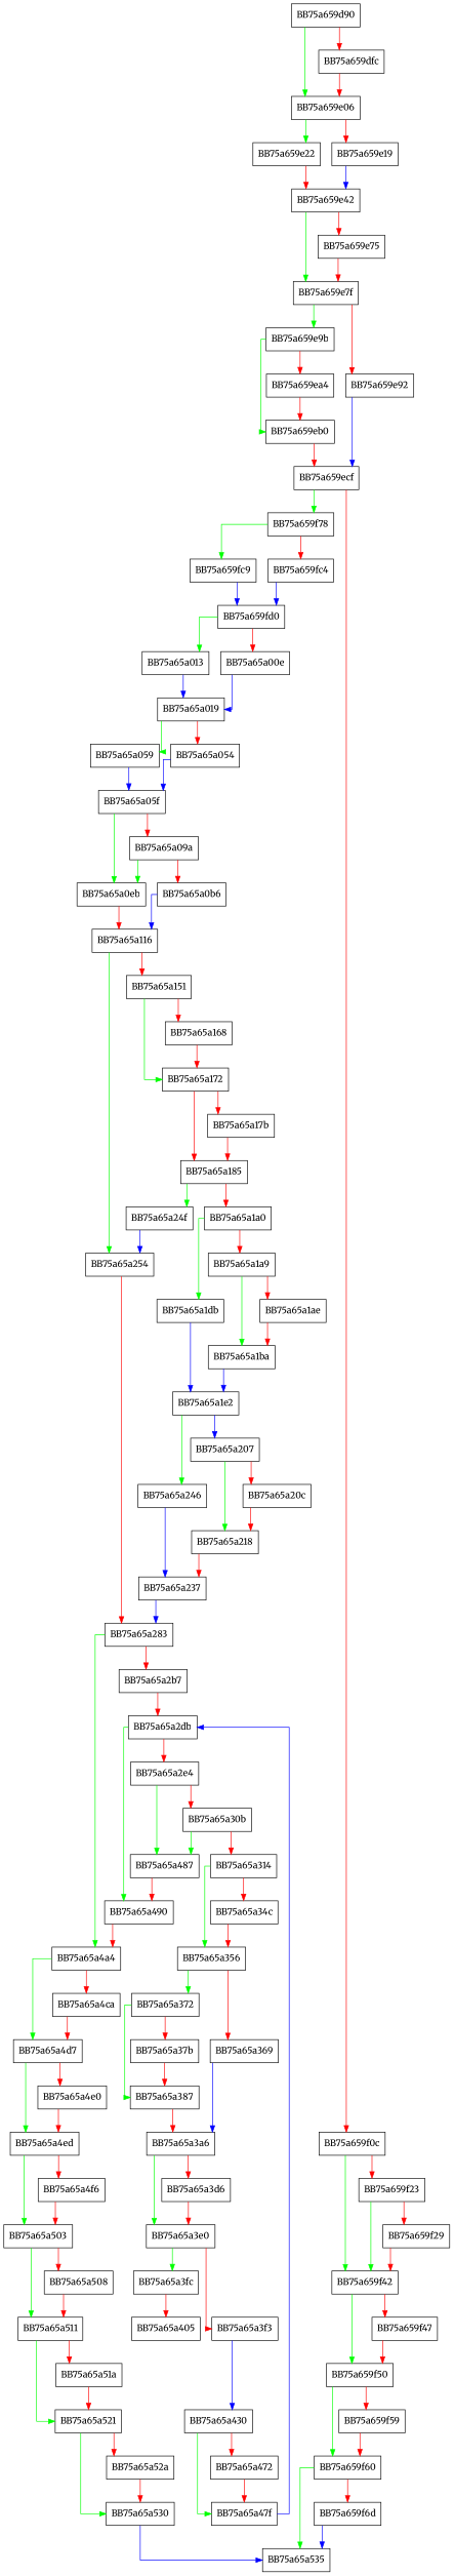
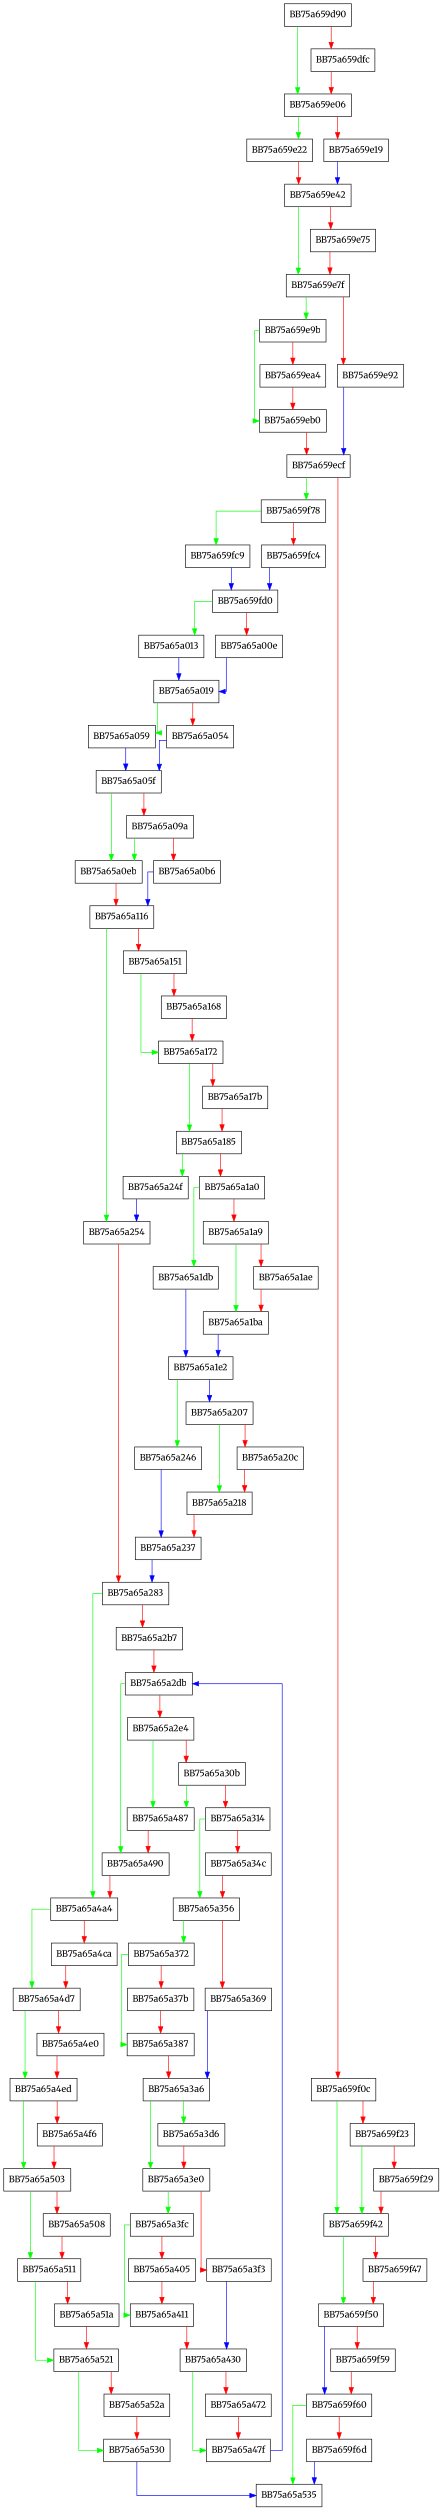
  digraph {
    fontname=Merriweather
    splines=ortho
    node [fontname=Merriweather shape=box]
    edge [color=red fontname=Merriweather]
    BB75a659d90
    BB75a659e06
    BB75a659dfc
    BB75a659e22
    BB75a659e19
    BB75a659e42
    BB75a659e7f
    BB75a659e75
    BB75a659e9b
    BB75a659e92
    BB75a659eb0
    BB75a659ea4
    BB75a659ecf
    BB75a659f78
    BB75a659f0c
    BB75a659fc9
    BB75a659fc4
    BB75a659f42
    BB75a659f23
    BB75a659fd0
    BB75a659f50
    BB75a659f47
    BB75a659f29
    BB75a659f60
    BB75a659f59
    BB75a65a535
    BB75a659f6d
    BB75a65a013
    BB75a65a00e
    BB75a65a019
    BB75a65a059
    BB75a65a054
    BB75a65a05f
    BB75a65a0eb
    BB75a65a09a
    BB75a65a116
    BB75a65a0b6
    BB75a65a254
    BB75a65a151
    BB75a65a283
    BB75a65a172
    BB75a65a168
    BB75a65a4a4
    BB75a65a2b7
    BB75a65a185
    BB75a65a17b
    BB75a65a24f
    BB75a65a1a0
    BB75a65a1db
    BB75a65a1a9
    BB75a65a1e2
    BB75a65a1ba
    BB75a65a1ae
    BB75a65a246
    BB75a65a207
    BB75a65a237
    BB75a65a218
    BB75a65a20c
    BB75a65a4d7
    BB75a65a4ca
    BB75a65a2db
    BB75a65a4ed
    BB75a65a4e0
    BB75a65a490
    BB75a65a2e4
    BB75a65a487
    BB75a65a30b
    BB75a65a314
    BB75a65a356
    BB75a65a34c
    BB75a65a372
    BB75a65a369
    BB75a65a387
    BB75a65a37b
    BB75a65a3a6
    BB75a65a3e0
    BB75a65a3d6
    BB75a65a3fc
    BB75a65a3f3
+   BB75a65a411
    BB75a65a405
    BB75a65a430
    BB75a65a47f
    BB75a65a472
    BB75a65a503
    BB75a65a4f6
    BB75a65a511
    BB75a65a508
    BB75a65a521
    BB75a65a51a
    BB75a65a530
    BB75a65a52a
    BB75a659d90 -> BB75a659e06 [color=green]
    BB75a659d90 -> BB75a659dfc
    BB75a659e06 -> BB75a659e22 [color=green]
    BB75a659e06 -> BB75a659e19
    BB75a659dfc -> BB75a659e06
    BB75a659e22 -> BB75a659e42
    BB75a659e19 -> BB75a659e42 [color=blue]
    BB75a659e42 -> BB75a659e7f [color=green]
    BB75a659e42 -> BB75a659e75
    BB75a659e7f -> BB75a659e9b [color=green]
    BB75a659e7f -> BB75a659e92
    BB75a659e75 -> BB75a659e7f
    BB75a659e9b -> BB75a659eb0 [color=green]
    BB75a659e9b -> BB75a659ea4
    BB75a659e92 -> BB75a659ecf [color=blue]
    BB75a659eb0 -> BB75a659ecf
    BB75a659ea4 -> BB75a659eb0
    BB75a659ecf -> BB75a659f78 [color=green]
    BB75a659ecf -> BB75a659f0c
    BB75a659f78 -> BB75a659fc9 [color=green]
    BB75a659f78 -> BB75a659fc4
    BB75a659f0c -> BB75a659f42 [color=green]
    BB75a659f0c -> BB75a659f23
    BB75a659fc9 -> BB75a659fd0 [color=blue]
    BB75a659fc4 -> BB75a659fd0 [color=blue]
    BB75a659f42 -> BB75a659f50 [color=green]
    BB75a659f42 -> BB75a659f47
    BB75a659f23 -> BB75a659f42 [color=green]
    BB75a659f23 -> BB75a659f29
    BB75a659fd0 -> BB75a65a013 [color=green]
    BB75a659fd0 -> BB75a65a00e
-   BB75a659f50 -> BB75a659f60 [color=green]
+   BB75a659f50 -> BB75a659f60 [color=blue]
    BB75a659f50 -> BB75a659f59
    BB75a659f47 -> BB75a659f50
    BB75a659f29 -> BB75a659f42
    BB75a659f60 -> BB75a65a535 [color=green]
    BB75a659f60 -> BB75a659f6d
    BB75a659f59 -> BB75a659f60
    BB75a659f6d -> BB75a65a535 [color=blue]
    BB75a65a013 -> BB75a65a019 [color=blue]
    BB75a65a00e -> BB75a65a019 [color=blue]
    BB75a65a019 -> BB75a65a059 [color=green]
    BB75a65a019 -> BB75a65a054
    BB75a65a059 -> BB75a65a05f [color=blue]
    BB75a65a054 -> BB75a65a05f [color=blue]
    BB75a65a05f -> BB75a65a0eb [color=green]
    BB75a65a05f -> BB75a65a09a
    BB75a65a0eb -> BB75a65a116
    BB75a65a09a -> BB75a65a0eb [color=green]
    BB75a65a09a -> BB75a65a0b6
    BB75a65a116 -> BB75a65a254 [color=green]
    BB75a65a116 -> BB75a65a151
    BB75a65a0b6 -> BB75a65a116 [color=blue]
    BB75a65a254 -> BB75a65a283
    BB75a65a151 -> BB75a65a172 [color=green]
    BB75a65a151 -> BB75a65a168
    BB75a65a283 -> BB75a65a4a4 [color=green]
    BB75a65a283 -> BB75a65a2b7
-   BB75a65a172 -> BB75a65a185
+   BB75a65a172 -> BB75a65a185 [color=green]
    BB75a65a172 -> BB75a65a17b
    BB75a65a168 -> BB75a65a172
    BB75a65a4a4 -> BB75a65a4d7 [color=green]
    BB75a65a4a4 -> BB75a65a4ca
    BB75a65a2b7 -> BB75a65a2db
    BB75a65a185 -> BB75a65a24f [color=green]
    BB75a65a185 -> BB75a65a1a0
    BB75a65a17b -> BB75a65a185
    BB75a65a24f -> BB75a65a254 [color=blue]
    BB75a65a1a0 -> BB75a65a1db [color=green]
    BB75a65a1a0 -> BB75a65a1a9
    BB75a65a1db -> BB75a65a1e2 [color=blue]
    BB75a65a1a9 -> BB75a65a1ba [color=green]
    BB75a65a1a9 -> BB75a65a1ae
    BB75a65a1e2 -> BB75a65a246 [color=green]
    BB75a65a1e2 -> BB75a65a207 [color=blue]
    BB75a65a1ba -> BB75a65a1e2 [color=blue]
    BB75a65a1ae -> BB75a65a1ba
    BB75a65a246 -> BB75a65a237 [color=blue]
    BB75a65a207 -> BB75a65a218 [color=green]
    BB75a65a207 -> BB75a65a20c
    BB75a65a237 -> BB75a65a283 [color=blue]
    BB75a65a218 -> BB75a65a237
    BB75a65a20c -> BB75a65a218
    BB75a65a4d7 -> BB75a65a4ed [color=green]
    BB75a65a4d7 -> BB75a65a4e0
    BB75a65a4ca -> BB75a65a4d7
    BB75a65a2db -> BB75a65a490 [color=green]
    BB75a65a2db -> BB75a65a2e4
    BB75a65a4ed -> BB75a65a503 [color=green]
    BB75a65a4ed -> BB75a65a4f6
    BB75a65a4e0 -> BB75a65a4ed
    BB75a65a490 -> BB75a65a4a4
    BB75a65a2e4 -> BB75a65a487 [color=green]
    BB75a65a2e4 -> BB75a65a30b
    BB75a65a487 -> BB75a65a490
    BB75a65a30b -> BB75a65a487 [color=green]
    BB75a65a30b -> BB75a65a314
    BB75a65a314 -> BB75a65a356 [color=green]
    BB75a65a314 -> BB75a65a34c
    BB75a65a356 -> BB75a65a372 [color=green]
    BB75a65a356 -> BB75a65a369
    BB75a65a34c -> BB75a65a356
    BB75a65a372 -> BB75a65a387 [color=green]
    BB75a65a372 -> BB75a65a37b
    BB75a65a369 -> BB75a65a3a6 [color=blue]
    BB75a65a387 -> BB75a65a3a6
    BB75a65a37b -> BB75a65a387
    BB75a65a3a6 -> BB75a65a3e0 [color=green]
-   BB75a65a3a6 -> BB75a65a3d6
+   BB75a65a3a6 -> BB75a65a3d6 [color=green]
    BB75a65a3e0 -> BB75a65a3fc [color=green]
    BB75a65a3e0 -> BB75a65a3f3
    BB75a65a3d6 -> BB75a65a3e0
+   BB75a65a3fc -> BB75a65a411 [color=green]
    BB75a65a3fc -> BB75a65a405
    BB75a65a3f3 -> BB75a65a430 [color=blue]
+   BB75a65a411 -> BB75a65a430
+   BB75a65a405 -> BB75a65a411
    BB75a65a430 -> BB75a65a47f [color=green]
    BB75a65a430 -> BB75a65a472
    BB75a65a47f -> BB75a65a2db [color=blue]
    BB75a65a472 -> BB75a65a47f
    BB75a65a503 -> BB75a65a511 [color=green]
    BB75a65a503 -> BB75a65a508
    BB75a65a4f6 -> BB75a65a503
    BB75a65a511 -> BB75a65a521 [color=green]
    BB75a65a511 -> BB75a65a51a
    BB75a65a508 -> BB75a65a511
    BB75a65a521 -> BB75a65a530 [color=green]
    BB75a65a521 -> BB75a65a52a
    BB75a65a51a -> BB75a65a521
    BB75a65a530 -> BB75a65a535 [color=blue]
    BB75a65a52a -> BB75a65a530
  }
